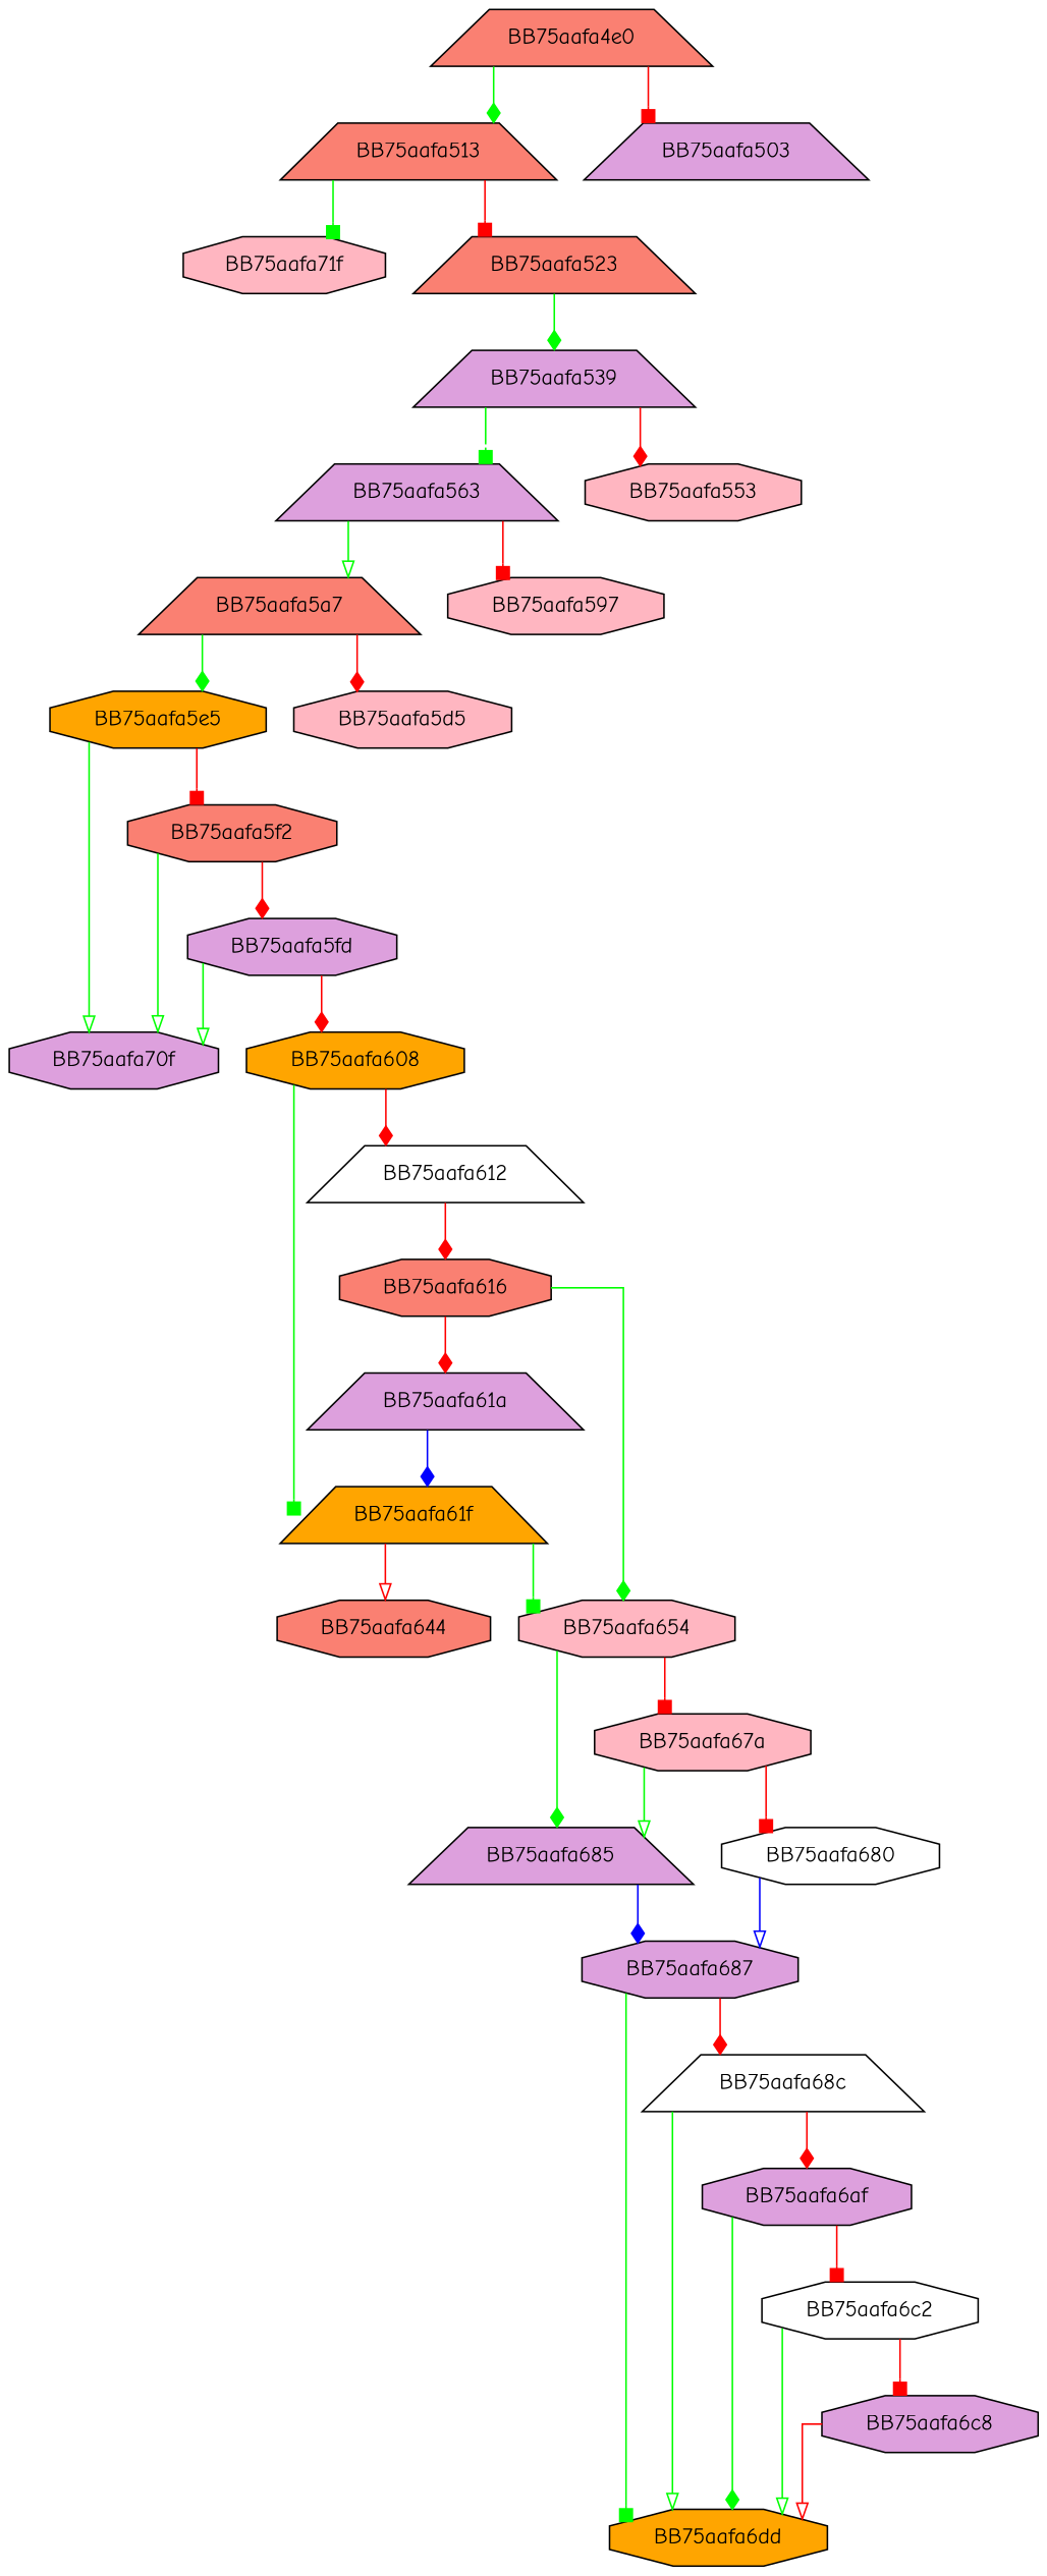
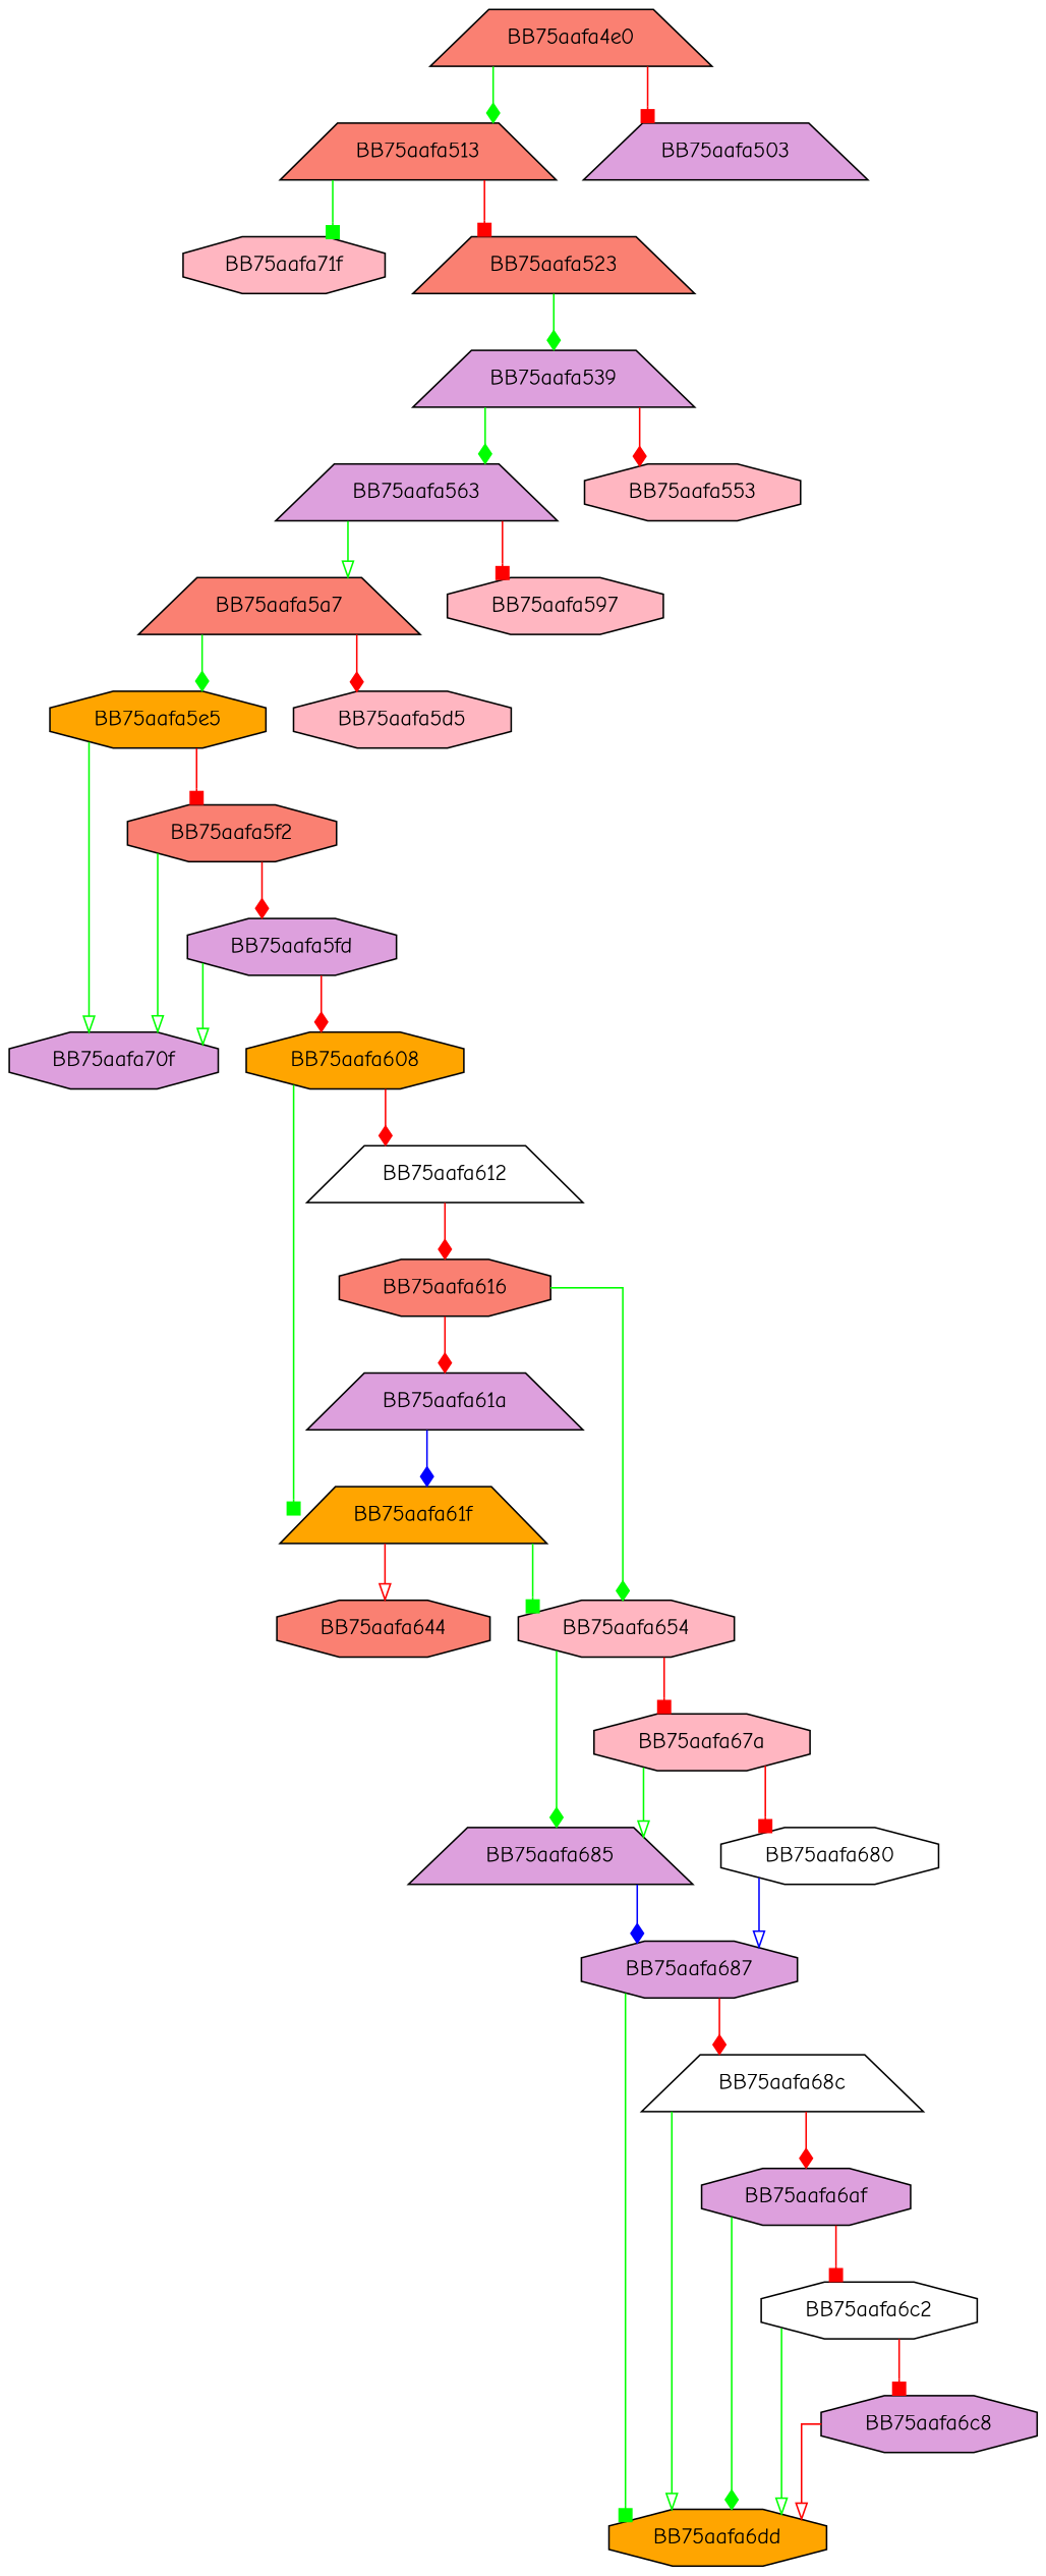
  digraph {
    fontname="Comic Neue"
    splines=ortho
    node [fillcolor=plum fontname="Comic Neue" shape=octagon style=filled]
    edge [arrowhead=diamond color=red fontname="Comic Neue"]
    BB75aafa4e0 [fillcolor=salmon shape=trapezium]
    BB75aafa513 [fillcolor=salmon shape=trapezium]
    BB75aafa503 [shape=trapezium]
    BB75aafa71f [fillcolor=lightpink]
    BB75aafa523 [fillcolor=salmon shape=trapezium]
    BB75aafa539 [shape=trapezium]
    BB75aafa563 [shape=trapezium]
    BB75aafa553 [fillcolor=lightpink]
    BB75aafa5a7 [fillcolor=salmon shape=trapezium]
    BB75aafa597 [fillcolor=lightpink]
    BB75aafa5e5 [fillcolor=orange]
    BB75aafa5d5 [fillcolor=lightpink]
    BB75aafa70f
    BB75aafa5f2 [fillcolor=salmon]
    BB75aafa5fd
    BB75aafa608 [fillcolor=orange]
    BB75aafa61f [fillcolor=orange shape=trapezium]
    BB75aafa612 [fillcolor=white shape=trapezium]
    BB75aafa654 [fillcolor=lightpink]
    BB75aafa644 [fillcolor=salmon]
    BB75aafa616 [fillcolor=salmon]
    BB75aafa685 [shape=trapezium]
    BB75aafa67a [fillcolor=lightpink]
    BB75aafa61a [shape=trapezium]
    BB75aafa687
    BB75aafa680 [fillcolor=white]
    BB75aafa6dd [fillcolor=orange]
    BB75aafa68c [fillcolor=white shape=trapezium]
    BB75aafa6af
    BB75aafa6c2 [fillcolor=white]
    BB75aafa6c8
    BB75aafa4e0 -> BB75aafa513 [color=green]
    BB75aafa4e0 -> BB75aafa503 [arrowhead=box]
    BB75aafa513 -> BB75aafa71f [arrowhead=box color=green]
    BB75aafa513 -> BB75aafa523 [arrowhead=box]
    BB75aafa523 -> BB75aafa539 [color=green]
-   BB75aafa539 -> BB75aafa563 [arrowhead=box color=green]
+   BB75aafa539 -> BB75aafa563 [color=green]
    BB75aafa539 -> BB75aafa553
    BB75aafa563 -> BB75aafa5a7 [arrowhead=onormal color=green]
    BB75aafa563 -> BB75aafa597 [arrowhead=box]
    BB75aafa5a7 -> BB75aafa5e5 [color=green]
    BB75aafa5a7 -> BB75aafa5d5
    BB75aafa5e5 -> BB75aafa70f [arrowhead=onormal color=green]
    BB75aafa5e5 -> BB75aafa5f2 [arrowhead=box]
    BB75aafa5f2 -> BB75aafa70f [arrowhead=onormal color=green]
    BB75aafa5f2 -> BB75aafa5fd
    BB75aafa5fd -> BB75aafa70f [arrowhead=onormal color=green]
    BB75aafa5fd -> BB75aafa608
    BB75aafa608 -> BB75aafa61f [arrowhead=box color=green]
    BB75aafa608 -> BB75aafa612
    BB75aafa61f -> BB75aafa654 [arrowhead=box color=green]
    BB75aafa61f -> BB75aafa644 [arrowhead=onormal]
    BB75aafa612 -> BB75aafa616
    BB75aafa654 -> BB75aafa685 [color=green]
    BB75aafa654 -> BB75aafa67a [arrowhead=box]
    BB75aafa616 -> BB75aafa654 [color=green]
    BB75aafa616 -> BB75aafa61a
    BB75aafa685 -> BB75aafa687 [color=blue]
    BB75aafa67a -> BB75aafa685 [arrowhead=onormal color=green]
    BB75aafa67a -> BB75aafa680 [arrowhead=box]
    BB75aafa61a -> BB75aafa61f [color=blue]
    BB75aafa687 -> BB75aafa6dd [arrowhead=box color=green]
    BB75aafa687 -> BB75aafa68c
    BB75aafa680 -> BB75aafa687 [arrowhead=onormal color=blue]
    BB75aafa68c -> BB75aafa6dd [arrowhead=onormal color=green]
    BB75aafa68c -> BB75aafa6af
    BB75aafa6af -> BB75aafa6dd [color=green]
    BB75aafa6af -> BB75aafa6c2 [arrowhead=box]
    BB75aafa6c2 -> BB75aafa6dd [arrowhead=onormal color=green]
    BB75aafa6c2 -> BB75aafa6c8 [arrowhead=box]
    BB75aafa6c8 -> BB75aafa6dd [arrowhead=onormal]
  }
